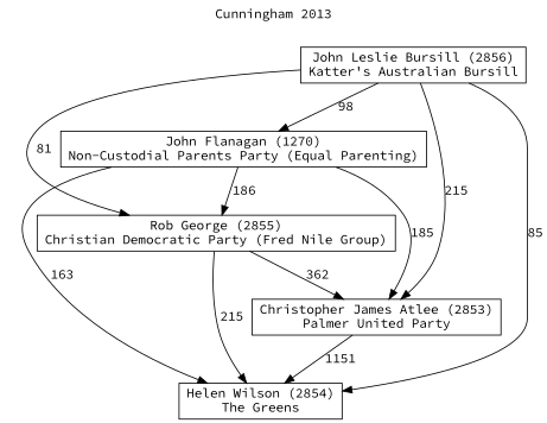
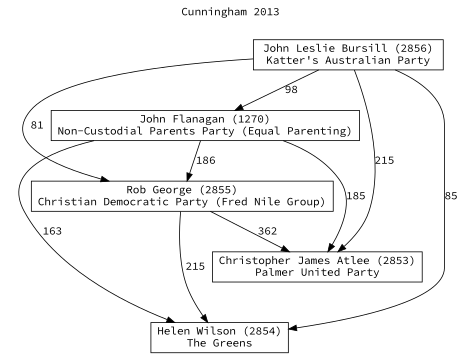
  digraph {
    fontname="Source Code Pro"
    label="Cunningham 2013"
    labelloc=t
    mclimit=10
    node [fontname="Source Code Pro" shape=box]
    edge [fontname="Source Code Pro"]
    n1 [label="Christopher James Atlee (2853)\nPalmer United Party"]
    n2 [label="Helen Wilson (2854)\nThe Greens"]
    n3 [label="John Flanagan (1270)\nNon-Custodial Parents Party (Equal Parenting)"]
    n4 [label="Rob George (2855)\nChristian Democratic Party (Fred Nile Group)"]
-   n5 [label="John Leslie Bursill (2856)\nKatter's Australian Bursill"]
-   n1 -> n2 [label=1151]
+   n5 [label="John Leslie Bursill (2856)\nKatter's Australian Party"]
    n3 -> n1 [label=185]
    n3 -> n2 [label=163]
    n3 -> n4 [label=186]
    n4 -> n1 [label=362]
    n4 -> n2 [label=215]
    n5 -> n1 [label=215]
    n5 -> n2 [label=85]
    n5 -> n3 [label=98]
    n5 -> n4 [label=81]
  }
